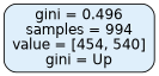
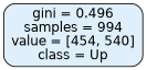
  digraph {
-   n1 [color=black fillcolor="#dfeffb" fontname=helvetica label=<gini = 0.496<br/>samples = 994<br/>value = [454, 540]<br/>gini = Up> shape=box style="filled, rounded"]
+   n1 [color=black fillcolor="#dfeffb" fontname=helvetica label=<gini = 0.496<br/>samples = 994<br/>value = [454, 540]<br/>class = Up> shape=box style="filled, rounded"]
  }
